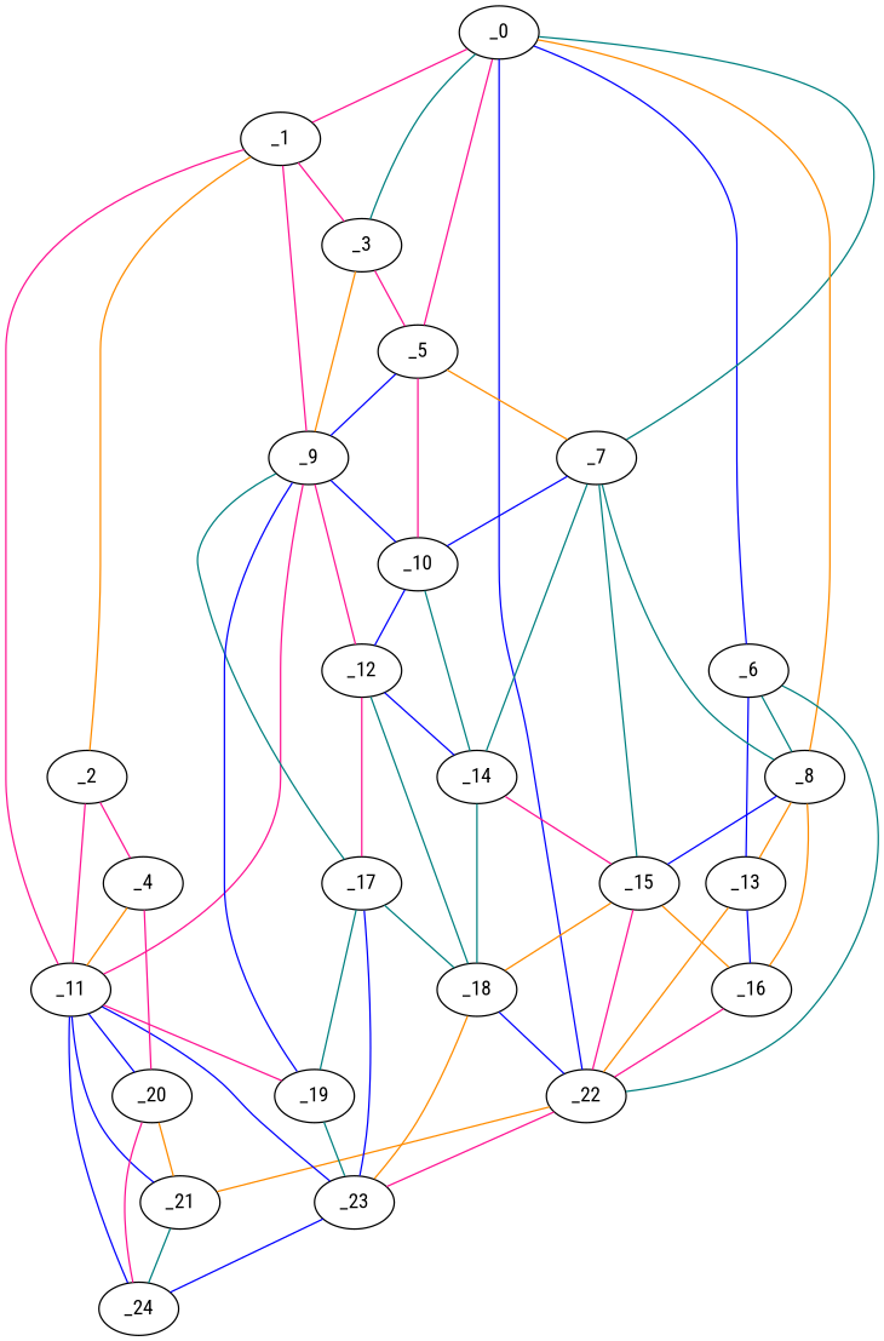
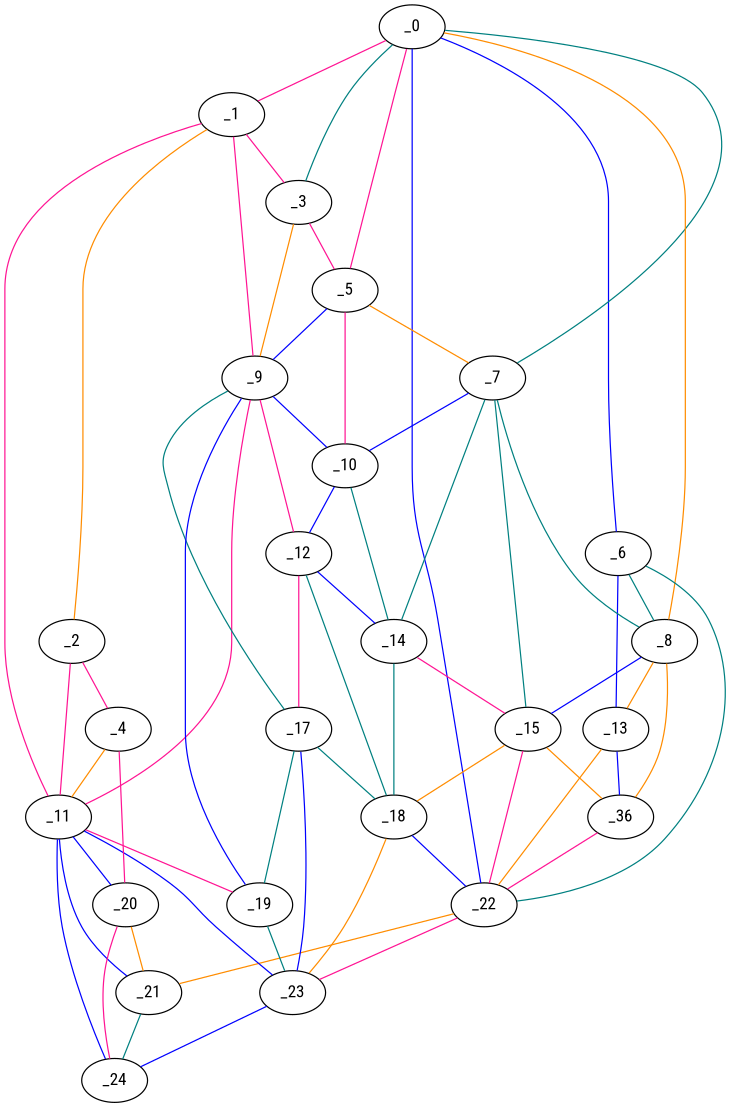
  graph {
    fontname="Roboto Condensed"
    node [fontname="Roboto Condensed" x=78 y=123]
    edge [color=deeppink fontname="Roboto Condensed" valence=2]
    _0 [x=38]
    _1 [x=39 y=37]
    _3 [x=43 y=65]
    _5 [x=49 y=83]
    _6 [x=50 y=116]
    _7 [x=51 y=90]
    _8 [x=51 y=109]
    _22 [x=90]
    _2 [x=42 y=25]
    _9 [x=53 y=70]
    _11 [x=72 y=31]
    _10 [x=55 y=77]
    _13 [x=77 y=115]
    _14 [y=84]
    _15 [y=96]
-   _16 [y=108]
+   _16 [y=108 label=_36]
    _23 [x=91 y=40]
    _21 [x=90 y=25]
    _4 [x=47 y=7]
    _12 [x=75 y=71]
    _17 [x=82 y=60]
    _19 [x=83 y=51]
    _24 [x=92 y=29]
    _20 [x=85 y=7]
    _18 [x=82 y=74]
    _0 -- _1 [valence=1]
    _0 -- _3 [color=teal]
    _0 -- _5
    _0 -- _6 [color=blue]
    _0 -- _7 [color=teal valence=1]
    _0 -- _8 [color=darkorange]
    _0 -- _22 [color=blue valence=1]
    _1 -- _3
    _1 -- _2 [color=darkorange valence=1]
    _1 -- _9
    _1 -- _11
    _3 -- _5 [valence=1]
    _3 -- _9 [color=darkorange valence=1]
    _5 -- _7 [color=darkorange]
    _5 -- _9 [color=blue valence=1]
    _5 -- _10 [valence=1]
    _6 -- _8 [color=teal]
    _6 -- _22 [color=teal]
    _6 -- _13 [color=blue]
    _7 -- _8 [color=teal valence=1]
    _7 -- _10 [color=blue valence=1]
    _7 -- _14 [color=teal]
    _7 -- _15 [color=teal valence=1]
    _8 -- _13 [color=darkorange valence=1]
    _8 -- _15 [color=blue]
    _8 -- _16 [color=darkorange]
    _22 -- _23 [valence=1]
    _22 -- _21 [color=darkorange valence=1]
    _2 -- _11 [valence=1]
    _2 -- _4 [valence=1]
    _9 -- _11
    _9 -- _10 [color=blue valence=1]
    _9 -- _12
    _9 -- _17 [color=teal valence=1]
    _9 -- _19 [color=blue]
    _11 -- _23 [color=blue]
    _11 -- _21 [color=blue]
    _11 -- _19 [valence=1]
    _11 -- _24 [color=blue]
    _11 -- _20 [color=blue]
    _10 -- _14 [color=teal]
    _10 -- _12 [color=blue]
    _13 -- _22 [color=darkorange valence=1]
    _13 -- _16 [color=blue]
    _14 -- _15
    _14 -- _18 [color=teal]
    _15 -- _22 [valence=1]
    _15 -- _16 [color=darkorange]
    _15 -- _18 [color=darkorange]
    _16 -- _22
    _23 -- _24 [color=blue]
    _21 -- _24 [color=teal]
    _4 -- _11 [color=darkorange valence=1]
    _4 -- _20 [valence=1]
    _12 -- _14 [color=blue valence=1]
    _12 -- _17 [valence=1]
    _12 -- _18 [color=teal valence=1]
    _17 -- _23 [color=blue]
    _17 -- _19 [color=teal]
    _17 -- _18 [color=teal valence=1]
    _19 -- _23 [color=teal valence=1]
    _20 -- _21 [color=darkorange valence=1]
    _20 -- _24 [valence=1]
    _18 -- _22 [color=blue]
    _18 -- _23 [color=darkorange]
  }
